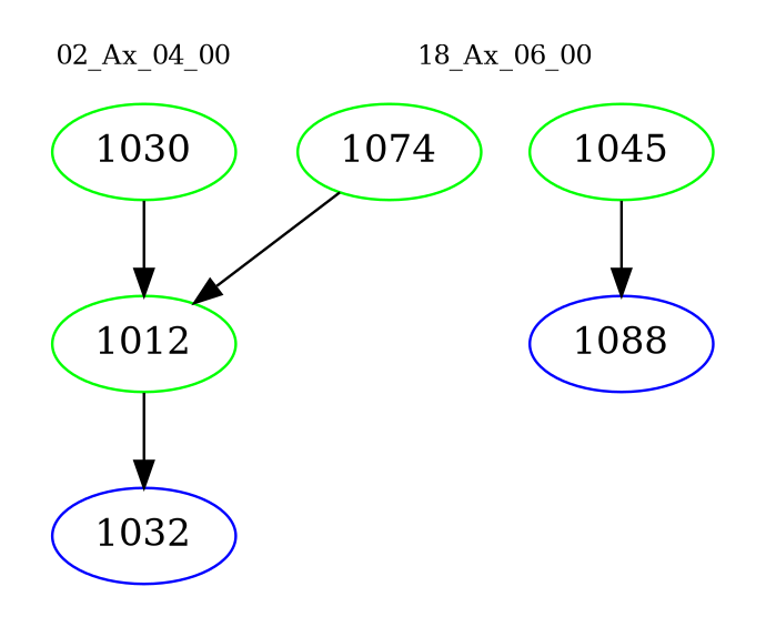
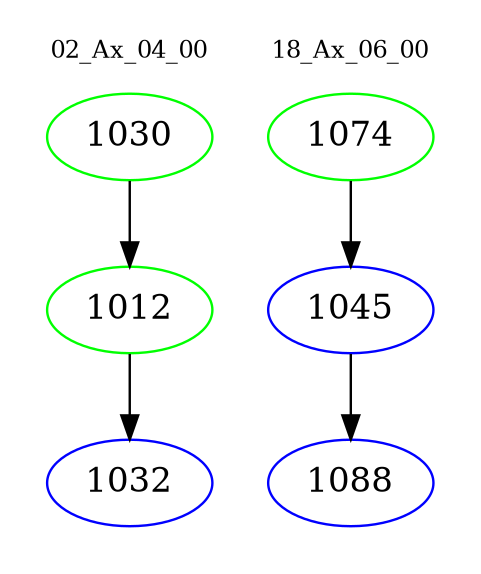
  digraph {
    node [color=green]
    edge [color=black]
    n1 [label=1030]
    n2 [label=1012]
    n3 [color=blue label=1032]
    n4 [label=1074]
-   n5 [label=1045]
+   n5 [color=blue label=1045]
    n6 [color=blue label=1088]
    subgraph cluster_1 {
      color=white
      fontsize=10
      label="02_Ax_04_00"
      n1
      n2
      n3
    }
    subgraph cluster_2 {
      color=white
      fontsize=10
      label="18_Ax_06_00"
      n4
      n5
      n6
    }
    n1 -> n2
    n2 -> n3
-   n4 -> n2
+   n4 -> n5
    n5 -> n6
  }
